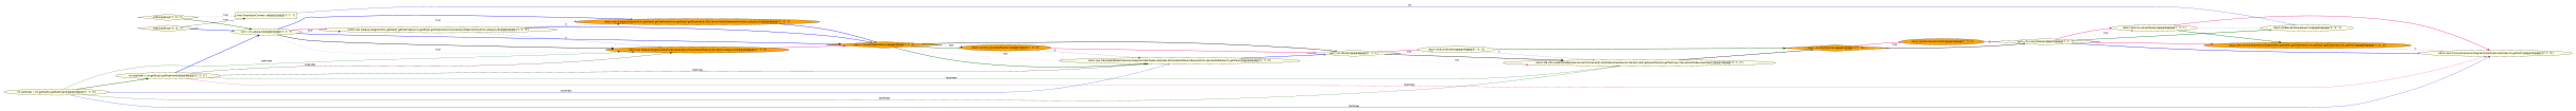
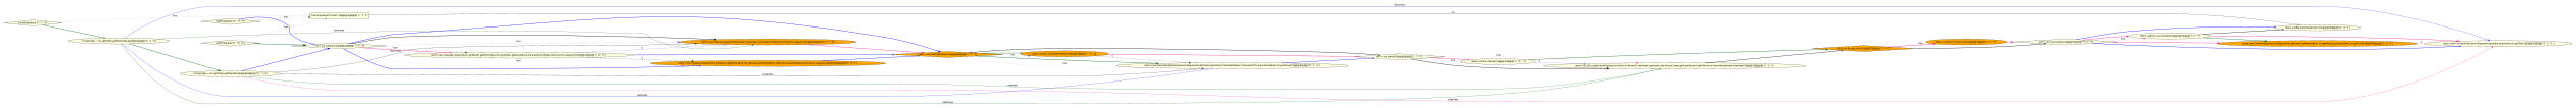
  digraph {
    fontname=Inter
    rankdir=LR
    node [fillcolor=lightyellow fontname=Inter shape=ellipse style=filled]
    edge [arrowhead=vee color=blue fontname=Inter style=bold]
    n1 [label="return visit(ctx.literals())@@@10@@@['1', '0', '1']"]
    n2 [fillcolor=orange label="null != ctx.functionCall()@@@12@@@['1', '1', '1']" shape=diamond]
    n3 [label="return SQLUtil.createLiteralExpression(visit(ctx.literals()),startIndex,stopIndex,ctx.literals().start.getInputStream().getText(new Interval(startIndex,stopIndex)))@@@12@@@['0', '1', '0']"]
    n4 [label="null != ctx.columnName()@@@15@@@['1', '1', '1']" shape=diamond]
    n5 [fillcolor=orange label="return visit(ctx.functionCall())@@@13@@@['1', '1', '1']"]
    n6 [fillcolor=orange label="return new CommonExpressionSegment(ctx.getStart().getStartIndex(),ctx.getStop().getStopIndex(),ctx.getText())@@@18@@@['1', '0', '0']"]
    n7 [label="return new CommonExpressionSegment(startIndex,stopIndex,ctx.getText())@@@20@@@['0', '1', '0']"]
    n8 [label="return visitRemainSimpleExpr(ctx)@@@18@@@['0', '0', '1']"]
    n9 [label="return visit(ctx.columnName())@@@16@@@['1', '1', '1']"]
    n10 [label="int startIndex = ctx.getStart().getStartIndex()@@@3@@@['0', '1', '0']"]
    n11 [label="int stopIndex = ctx.getStop().getStopIndex()@@@4@@@['0', '1', '0']"]
    n12 [label="return new ParameterMarkerExpressionSegment(startIndex,stopIndex,((ParameterMarkerValue)visit(ctx.parameterMarker())).getValue())@@@9@@@['0', '1', '0']"]
    n13 [fillcolor=orange label="return new SubquerySegment(startIndex,stopIndex,(OracleSelectStatement)visit(ctx.subquery()))@@@6@@@['0', '1', '0']"]
-   n14 [label="null != ctx.subquery()@@@3@@@['1', '1', '1']"]
+   n14 [label="null != ctx.subquery()@@@3@@@['1', '1', '1']" shape=diamond]
    n15 [label="null != ctx.literals()@@@9@@@['1', '1', '1']" shape=diamond]
    n16 [fillcolor=orange label="null != ctx.parameterMarker()@@@6@@@['1', '1', '1']" shape=diamond]
    n17 [fillcolor=orange label="return new SubquerySegment(ctx.getStart().getStartIndex(),ctx.getStop().getStopIndex(),(SQLServerSelectStatement)visit(ctx.subquery()))@@@4@@@['0', '0', '1']"]
    n18 [label="return new SubquerySegment(ctx.getStart().getStartIndex(),ctx.getStop().getStopIndex(),(OracleSelectStatement)visit(ctx.subquery()))@@@4@@@['1', '0', '0']"]
+   n19 [label="visitSimpleExpr['0', '1', '0']" shape=diamond]
    n20 [label="final SimpleExprContext ctx@@@2@@@['1', '1', '1']" shape=box]
    n21 [fillcolor=orange label="return visit(ctx.parameterMarker())@@@7@@@['1', '0', '1']"]
    n22 [label="visitSimpleExpr['1', '0', '0']" shape=diamond]
    n23 [label="visitSimpleExpr['0', '0', '1']" shape=diamond]
    n1 -> n2 [color=darkgreen]
    n1 -> n3 [arrowhead=odot label=0 style=dashed]
    n2 -> n4 [arrowhead=odot color=black]
    n2 -> n5 [color=deeppink]
    n2 -> n5 [arrowhead=odot color=deeppink label=true style=dotted]
    n3 -> n2 [arrowhead=odot color=black]
    n4 -> n6 [color=deeppink]
    n4 -> n7 [arrowhead=odot]
-   n4 -> n8 [arrowhead=odot color=darkgreen]
+   n4 -> n8 [arrowhead=odot]
    n4 -> n9 [color=deeppink]
    n4 -> n9 [color=deeppink label=true style=dotted]
    n5 -> n4 [color=deeppink]
    n6 -> n7 [arrowhead=odot color=deeppink label=0 style=dashed]
    n9 -> n6 [color=darkgreen]
    n9 -> n7 [color=deeppink]
-   n9 -> n8 [arrowhead=odot color=black style=dotted]
+   n9 -> n8 [arrowhead=odot color=black]
    n10 -> n3 [arrowhead=odot color=darkgreen label=startIndex style=solid]
    n10 -> n7 [label=startIndex style=solid]
    n10 -> n11 [color=darkgreen]
    n10 -> n12 [arrowhead=odot label=startIndex style=solid]
    n10 -> n13 [color=darkgreen label=startIndex style=solid]
    n11 -> n3 [arrowhead=odot color=darkgreen label=stopIndex style=solid]
    n11 -> n7 [color=deeppink label=stopIndex style=solid]
    n11 -> n12 [color=black label=stopIndex style=solid]
    n11 -> n13 [color=black label=stopIndex style=solid]
    n11 -> n14
    n12 -> n15 [arrowhead=odot]
    n13 -> n16 [color=deeppink]
    n14 -> n13 [color=black]
    n14 -> n13 [label=true style=dotted]
    n14 -> n16
    n14 -> n17 [arrowhead=odot]
    n14 -> n17 [color=deeppink label=true style=dotted]
    n14 -> n18 [color=black label=true style=dotted]
    n14 -> n18 [arrowhead=odot color=deeppink]
    n15 -> n1 [arrowhead=odot color=darkgreen label=true style=dotted]
    n15 -> n1 [arrowhead=odot color=deeppink]
    n15 -> n3 [color=black]
    n15 -> n3 [color=deeppink label=true style=dotted]
    n16 -> n12 [color=darkgreen]
    n16 -> n12 [arrowhead=odot color=deeppink label=true style=dotted]
    n16 -> n15 [arrowhead=odot color=black]
    n16 -> n21 [arrowhead=odot color=darkgreen]
    n16 -> n21 [label=true style=dotted]
    n17 -> n16 [arrowhead=odot]
    n18 -> n13 [arrowhead=odot label=0 style=dashed]
    n18 -> n16 [arrowhead=odot]
    n18 -> n17 [color=black label=0 style=dashed]
-   n20 -> n8 [arrowhead=odot label=ctx style=solid]
+   n19 -> n10 [arrowhead=odot color=darkgreen]
+   n19 -> n20 [arrowhead=odot color=darkgreen label=true style=dotted]
+   n20 -> n8 [arrowhead=odot color=black label=ctx style=solid]
    n21 -> n12 [color=black label=0 style=dashed]
    n21 -> n15 [arrowhead=odot color=deeppink]
    n22 -> n14 [color=darkgreen]
    n22 -> n20 [arrowhead=odot color=black label=true style=dotted]
    n23 -> n14 [arrowhead=odot]
-   n23 -> n20 [color=black label=true style=solid]
+   n23 -> n20 [color=black label=true style=dotted]
  }
